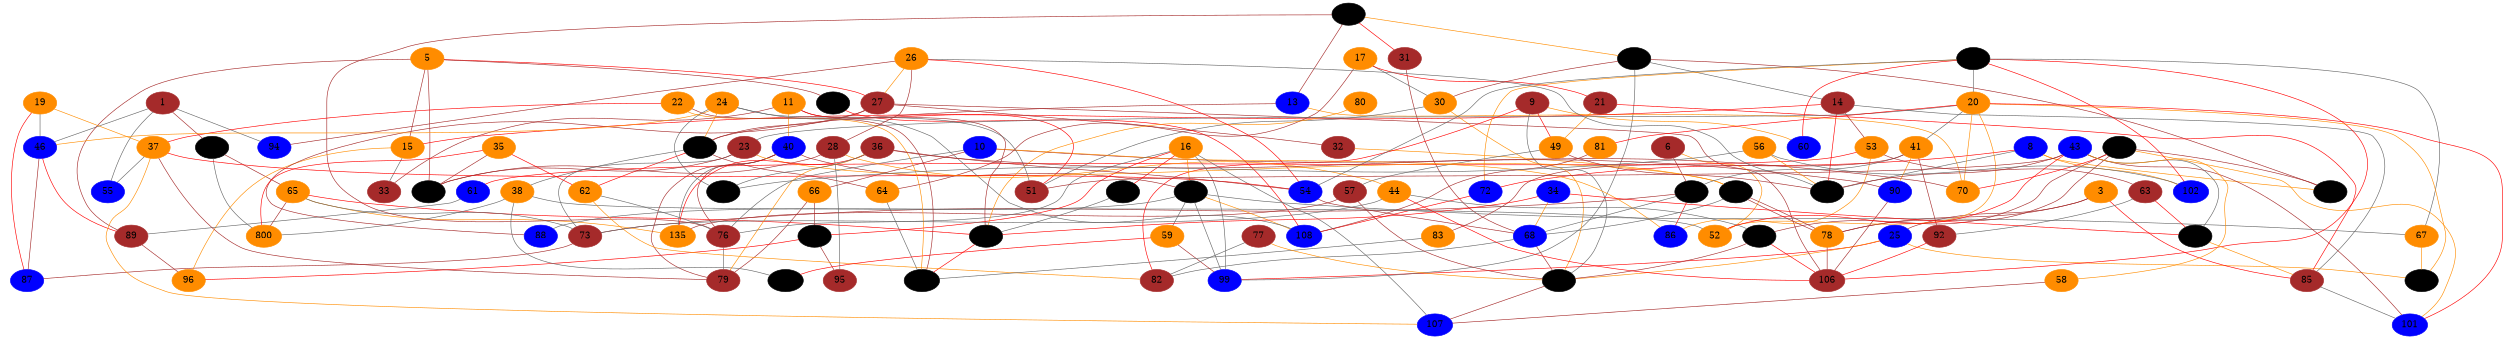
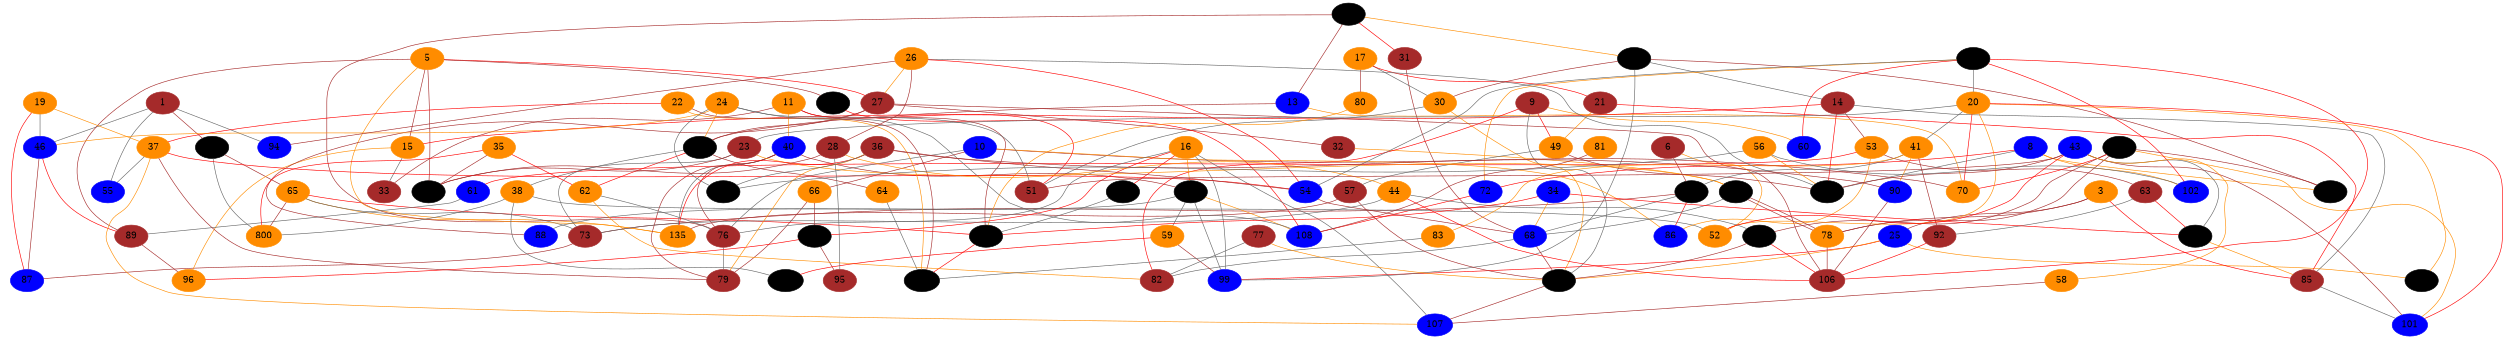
  graph {
    node [color=darkorange style=filled]
    edge [color=brown]
    1 [color=brown]
    2 [color=black]
    46 [color=blue]
    55 [color=blue]
    94 [color=blue]
    65
    n7 [label=800]
    89 [color=brown]
    87 [color=blue]
    n10 [label=135]
    97 [color=black]
    73 [color=brown]
    25 [color=blue]
    3
    78
    85 [color=brown]
    99 [color=blue]
    98 [color=black]
    84 [color=black]
    106 [color=brown]
    101 [color=blue]
    4 [color=black]
    7 [color=black]
    13 [color=blue]
    31 [color=brown]
    76 [color=brown]
    14 [color=brown]
    30
    39 [color=black]
    70
    29 [color=black]
    68 [color=blue]
    79 [color=brown]
    5
    15
    27 [color=brown]
    50 [color=black]
    93 [color=black]
    33 [color=brown]
    96
    32 [color=brown]
    88 [color=blue]
    108 [color=blue]
    6 [color=brown]
    45 [color=black]
    52
    86 [color=blue]
    75 [color=black]
    53
    51 [color=brown]
    8 [color=blue]
    72 [color=blue]
    102 [color=blue]
    9 [color=brown]
    49
    60 [color=blue]
    82 [color=brown]
    57 [color=brown]
    107 [color=blue]
    10 [color=blue]
    66
    91 [color=black]
    11
    40 [color=blue]
    47 [color=black]
    104 [color=black]
    12 [color=black]
    71 [color=black]
    38
    62
    64
    61 [color=blue]
    63 [color=brown]
    16
    48 [color=black]
-   67
    59
    95 [color=brown]
    17
    21 [color=brown]
    80
    18 [color=black]
    20
    54 [color=blue]
    23 [color=brown]
    41
    81
    19
    37
    42 [color=black]
    90 [color=blue]
    83
    92 [color=brown]
    22
    24
    69 [color=black]
    26
    28 [color=brown]
    44
    35
    103 [color=black]
    34 [color=blue]
    74 [color=black]
    36 [color=brown]
    43 [color=blue]
    58
    56
    77 [color=brown]
    1 -- 2
    1 -- 46 [color=gray40]
    1 -- 55 [color=gray40]
    1 -- 94 [color=gray40]
    2 -- 65
    2 -- n7 [color=gray40]
    46 -- 89 [color=red]
    46 -- 87
    65 -- n7
    65 -- n10 [color=darkorange]
    65 -- 97 [color=red]
    65 -- 73 [color=gray40]
    89 -- 96
    97 -- 104 [color=red]
    73 -- 87
    25 -- 99 [color=red]
    25 -- 98 [color=darkorange]
    25 -- 84 [color=darkorange]
    3 -- 25
    3 -- 78
    3 -- 85 [color=red]
    78 -- 106
    85 -- 101 [color=gray40]
    98 -- 107
    4 -- 7 [color=darkorange]
    4 -- 13
    4 -- 31 [color=red]
    4 -- 76
    7 -- 99 [color=gray40]
    7 -- 14 [color=gray40]
    7 -- 30
    7 -- 39
    13 -- 70 [color=darkorange]
    13 -- 29
    31 -- 68
    76 -- 79 [color=gray40]
    14 -- 85 [color=gray40]
    14 -- 15 [color=red]
    14 -- 75 [color=red]
    14 -- 53
    30 -- 98 [color=darkorange]
    30 -- 51 [color=gray40]
    29 -- 38 [color=gray40]
    29 -- 62 [color=red]
    29 -- 64
    68 -- 98
    68 -- 82 [color=gray40]
    5 -- 89
+   5 -- n10 [color=darkorange]
    5 -- 15
    5 -- 27 [color=red]
    5 -- 50
    5 -- 93
    15 -- 33 [color=gray40]
    15 -- 96 [color=darkorange]
    27 -- 106
    27 -- 29
    27 -- 32
    27 -- 88
    50 -- 108 [color=red]
    32 -- 42 [color=darkorange]
    6 -- 45
    6 -- 52 [color=darkorange]
    45 -- 73
    45 -- 68 [color=gray40]
    45 -- 86 [color=red]
    53 -- 86 [color=darkorange]
    53 -- 61 [color=red]
    53 -- 63
    8 -- 39 [color=darkorange]
    8 -- 75 [color=gray40]
    8 -- 72 [color=red]
    8 -- 102 [color=darkorange]
    72 -- 108 [color=red]
    9 -- 98 [color=gray40]
    9 -- 49 [color=red]
    9 -- 60 [color=darkorange]
    9 -- 82 [color=red]
    49 -- 75
    49 -- 57 [color=gray40]
    57 -- n10
    57 -- 98
    10 -- 76 [color=gray40]
    10 -- 70
    10 -- 86 [color=darkorange]
    10 -- 66
    66 -- 79
    66 -- 91
    91 -- 96 [color=red]
    91 -- 95
    11 -- 97
    11 -- 33
    11 -- 51 [color=red]
    11 -- 40 [color=darkorange]
    40 -- n10 [color=gray40]
    40 -- 76
    40 -- 79
    40 -- 47
    47 -- 99 [color=gray40]
    47 -- 88 [color=gray40]
    47 -- 108 [color=darkorange]
-   47 -- 67 [color=gray40]
    47 -- 59 [color=gray40]
    12 -- 78
    12 -- 101 [color=darkorange]
    12 -- 39
    12 -- 70 [color=red]
    12 -- 71
    71 -- 98
    71 -- 106 [color=red]
    38 -- n7 [color=gray40]
    38 -- 52 [color=gray40]
    38 -- 103 [color=gray40]
    62 -- 76 [color=gray40]
    62 -- 82 [color=darkorange]
    64 -- 104 [color=gray40]
    61 -- 89 [color=gray40]
    63 -- 92 [color=gray40]
    63 -- 74 [color=red]
    16 -- 99 [color=gray40]
    16 -- 76 [color=gray40]
    16 -- 107 [color=gray40]
    16 -- 91 [color=red]
    16 -- 47 [color=darkorange]
    16 -- 48 [color=red]
    48 -- 97 [color=gray40]
-   67 -- 84 [color=darkorange]
    59 -- 99
    59 -- 103 [color=red]
    17 -- 30 [color=gray40]
    17 -- 21 [color=red]
-   17 -- 64
+   17 -- 80
    21 -- 85 [color=red]
    21 -- 49 [color=darkorange]
    80 -- 97 [color=darkorange]
    18 -- 106 [color=red]
    18 -- 72 [color=darkorange]
    18 -- 102 [color=red]
    18 -- 60 [color=red]
-   18 -- 67 [color=gray40]
    18 -- 20 [color=gray40]
    18 -- 54 [color=gray40]
    20 -- 84 [color=darkorange]
    20 -- 101 [color=red]
-   20 -- 70 [color=darkorange]
+   20 -- 70 [color=red]
    20 -- 52 [color=darkorange]
    20 -- 23 [color=gray40]
    20 -- 41 [color=gray40]
-   20 -- 81 [color=red]
    54 -- 68
    23 -- 73 [color=gray40]
    23 -- 93
    23 -- 42 [color=darkorange]
    41 -- 45 [color=gray40]
    41 -- 90 [color=darkorange]
-   41 -- 83
+   41 -- 83 [color=darkorange]
    41 -- 92
    81 -- 108
    19 -- 46 [color=gray40]
    19 -- 87 [color=red]
    19 -- 37 [color=darkorange]
    37 -- 55 [color=gray40]
    37 -- 79
    37 -- 107 [color=darkorange]
    37 -- 54 [color=red]
    42 -- 78
    42 -- 78
    42 -- 68 [color=gray40]
    90 -- 106
    83 -- 104 [color=gray40]
    92 -- 106 [color=red]
    22 -- 104 [color=darkorange]
    22 -- 104
    22 -- 37 [color=red]
    24 -- 46 [color=darkorange]
    24 -- 29 [color=darkorange]
    24 -- 108 [color=gray40]
    24 -- 51 [color=gray40]
    24 -- 69 [color=gray40]
    26 -- 94
    26 -- 27 [color=darkorange]
    26 -- 75 [color=gray40]
    26 -- 54 [color=red]
    26 -- 28
    28 -- 93
    28 -- 95 [color=gray40]
    28 -- 44 [color=darkorange]
    44 -- 73 [color=gray40]
    44 -- 106 [color=red]
    44 -- 71 [color=gray40]
    35 -- n7 [color=red]
    35 -- 93
    35 -- 62 [color=red]
    34 -- 97 [color=red]
    34 -- 68 [color=darkorange]
    34 -- 74 [color=red]
    74 -- 85 [color=darkorange]
    36 -- n10 [color=red]
    36 -- 79 [color=darkorange]
    36 -- 54
    36 -- 90
    36 -- 69 [color=gray40]
    43 -- 101
    43 -- 52 [color=red]
    43 -- 75
    43 -- 51
    43 -- 74 [color=gray40]
    43 -- 58 [color=darkorange]
    58 -- 107
    56 -- 75 [color=darkorange]
    56 -- 102 [color=gray40]
    56 -- 69 [color=gray40]
    77 -- 98 [color=darkorange]
    77 -- 82 [color=gray40]
  }
